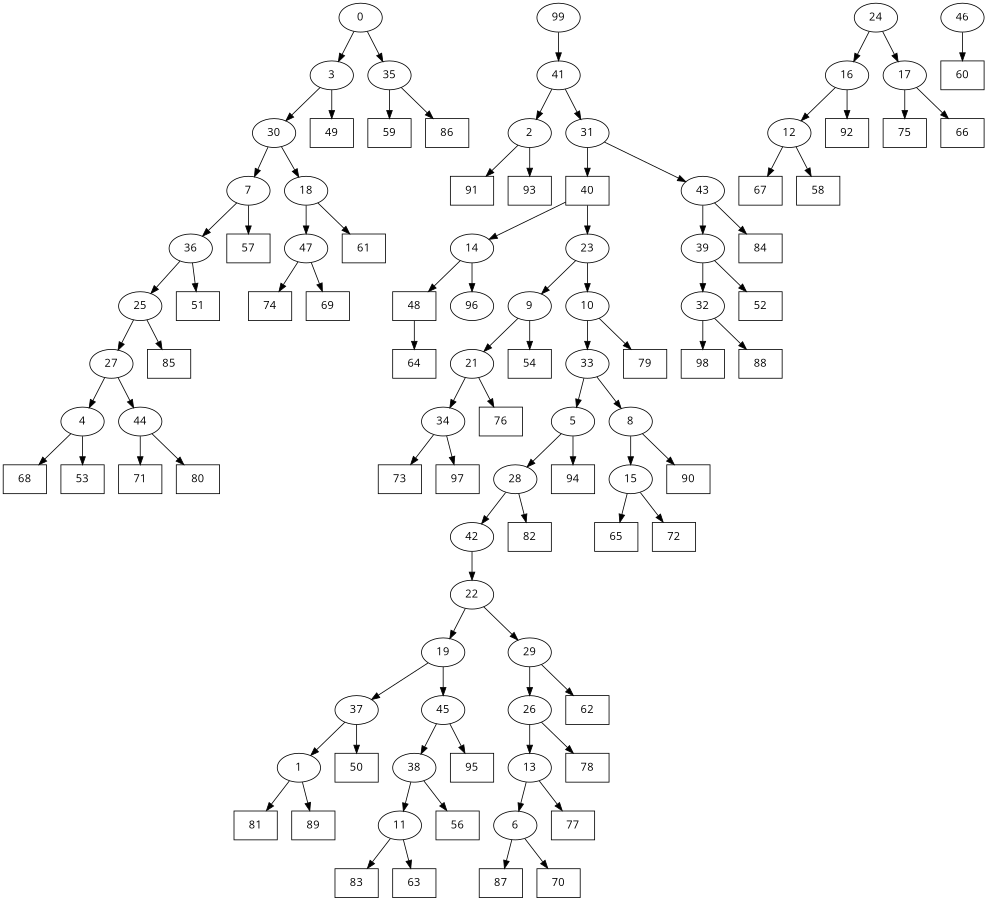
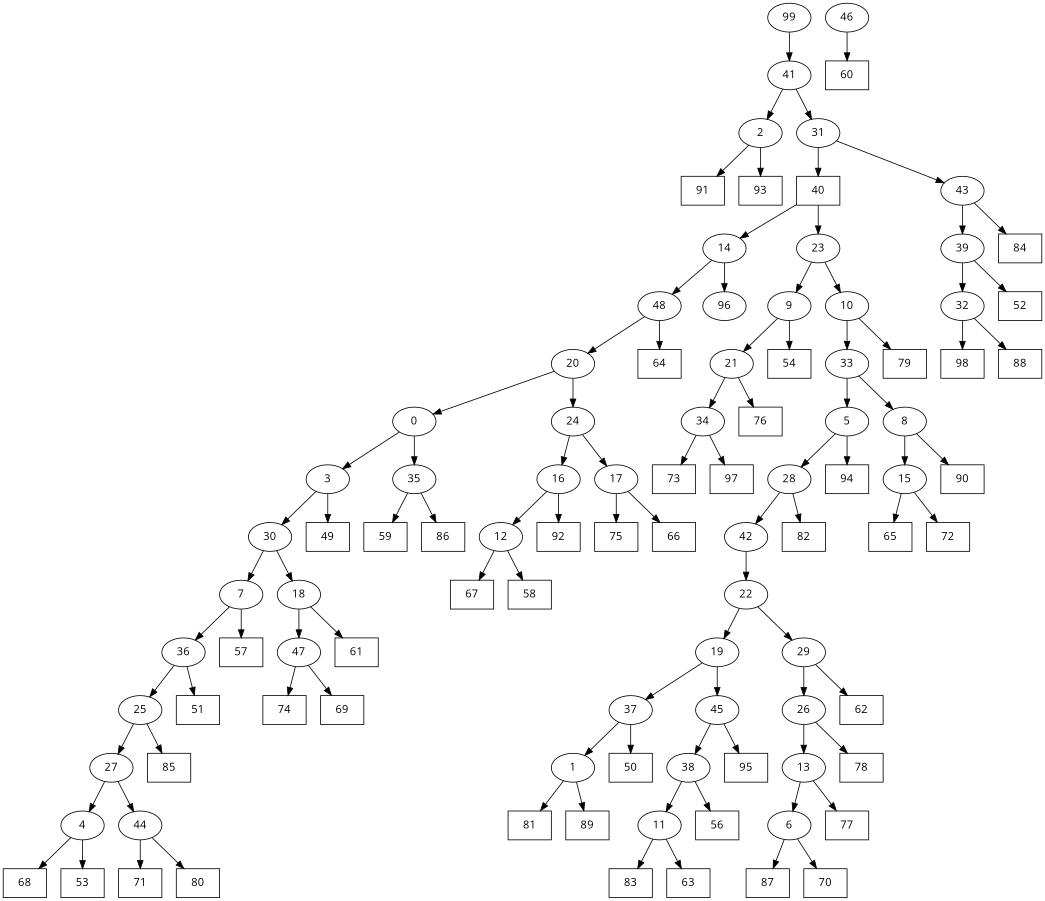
  digraph {
    fontname="Open Sans"
    node [fontname="Open Sans"]
    edge [fontname="Open Sans"]
    n1 [label=0]
    n2 [label=3]
    n3 [label=35]
    n4 [label=30]
    n5 [label=49 shape=box]
    n6 [label=59 shape=box]
    n7 [label=86 shape=box]
    n8 [label=1]
    n9 [label=81 shape=box]
    n10 [label=89 shape=box]
    n11 [label=2]
    n12 [label=91 shape=box]
    n13 [label=93 shape=box]
    n14 [label=7]
    n15 [label=18]
    n16 [label=4]
    n17 [label=68 shape=box]
    n18 [label=53 shape=box]
    n19 [label=5]
    n20 [label=28]
    n21 [label=94 shape=box]
    n22 [label=42]
    n23 [label=82 shape=box]
    n24 [label=6]
    n25 [label=87 shape=box]
    n26 [label=70 shape=box]
    n27 [label=36]
    n28 [label=57 shape=box]
    n29 [label=25]
    n30 [label=51 shape=box]
    n31 [label=8]
    n32 [label=15]
    n33 [label=90 shape=box]
    n34 [label=65 shape=box]
    n35 [label=72 shape=box]
    n36 [label=9]
    n37 [label=21]
    n38 [label=54 shape=box]
    n39 [label=34]
    n40 [label=76 shape=box]
    n41 [label=10]
    n42 [label=33]
    n43 [label=79 shape=box]
    n44 [label=11]
    n45 [label=83 shape=box]
    n46 [label=63 shape=box]
    n47 [label=12]
    n48 [label=67 shape=box]
    n49 [label=58 shape=box]
    n50 [label=13]
    n51 [label=77 shape=box]
    n52 [label=14]
-   n53 [label=48 shape=box]
+   n53 [label=48]
    n54 [label=96 shape=ellipse]
+   n55 [label=20]
    n56 [label=64 shape=box]
    n57 [label=16]
    n58 [label=92 shape=box]
    n59 [label=17]
    n60 [label=75 shape=box]
    n61 [label=66 shape=box]
    n62 [label=47]
    n63 [label=61 shape=box]
    n64 [label=74 shape=box]
    n65 [label=69 shape=box]
    n66 [label=19]
    n67 [label=37]
    n68 [label=45]
    n69 [label=50 shape=box]
    n70 [label=38]
    n71 [label=95 shape=box]
    n72 [label=24]
    n73 [label=73 shape=box]
    n74 [label=97 shape=box]
    n75 [label=22]
    n76 [label=29]
    n77 [label=26]
    n78 [label=62 shape=box]
    n79 [label=23]
    n80 [label=27]
    n81 [label=85 shape=box]
    n82 [label=44]
    n83 [label=78 shape=box]
    n84 [label=71 shape=box]
    n85 [label=80 shape=box]
    n86 [label=31]
    n87 [label=40 shape=box]
    n88 [label=43]
    n89 [label=39]
    n90 [label=84 shape=box]
    n91 [label=32]
    n92 [label=98 shape=box]
    n93 [label=88 shape=box]
    n94 [label=56 shape=box]
    n95 [label=52 shape=box]
    n96 [label=41]
    n97 [label=46]
    n98 [label=60 shape=box]
    n99 [label=99]
    n1 -> n2
    n1 -> n3
    n2 -> n4
    n2 -> n5
    n3 -> n6
    n3 -> n7
    n4 -> n14
    n4 -> n15
    n8 -> n9
    n8 -> n10
    n11 -> n12
    n11 -> n13
    n14 -> n27
    n14 -> n28
    n15 -> n62
    n15 -> n63
    n16 -> n17
    n16 -> n18
    n19 -> n20
    n19 -> n21
    n20 -> n22
    n20 -> n23
    n22 -> n75
    n24 -> n25
    n24 -> n26
    n27 -> n29
    n27 -> n30
    n29 -> n80
    n29 -> n81
    n31 -> n32
    n31 -> n33
    n32 -> n34
    n32 -> n35
    n36 -> n37
    n36 -> n38
    n37 -> n39
    n37 -> n40
    n39 -> n73
    n39 -> n74
    n41 -> n42
    n41 -> n43
    n42 -> n19
    n42 -> n31
    n44 -> n45
    n44 -> n46
    n47 -> n48
    n47 -> n49
    n50 -> n24
    n50 -> n51
    n52 -> n53
    n52 -> n54
+   n53 -> n55
    n53 -> n56
+   n55 -> n1
+   n55 -> n72
    n57 -> n47
    n57 -> n58
    n59 -> n60
    n59 -> n61
    n62 -> n64
    n62 -> n65
    n66 -> n67
    n66 -> n68
    n67 -> n8
    n67 -> n69
    n68 -> n70
    n68 -> n71
    n70 -> n44
    n70 -> n94
    n72 -> n57
    n72 -> n59
    n75 -> n66
    n75 -> n76
    n76 -> n77
    n76 -> n78
    n77 -> n50
    n77 -> n83
    n79 -> n36
    n79 -> n41
    n80 -> n16
    n80 -> n82
    n82 -> n84
    n82 -> n85
    n86 -> n87
    n86 -> n88
    n87 -> n52
    n87 -> n79
    n88 -> n89
    n88 -> n90
    n89 -> n91
    n89 -> n95
    n91 -> n92
    n91 -> n93
    n96 -> n11
    n96 -> n86
    n97 -> n98
    n99 -> n96
  }
